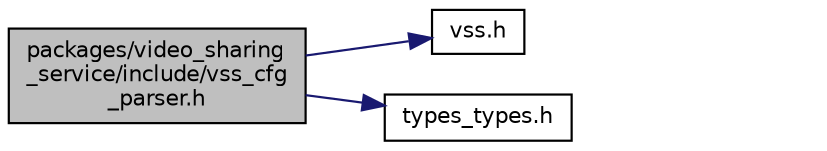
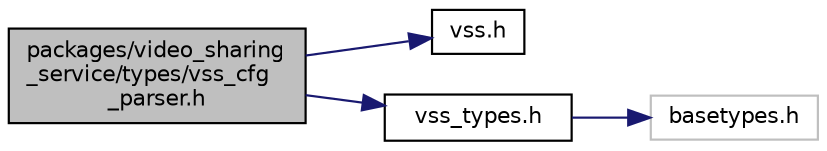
  digraph {
    rankdir=LR
    node [color=black fontname=Helvetica fontsize=10 shape=record]
    edge [color=midnightblue fontname=Helvetica fontsize=10 labelfontname=Helvetica labelfontsize=10 style=solid]
-   n1 [fillcolor=grey75 fontcolor=black height=0.2 label="packages/video_sharing\l_service/include/vss_cfg\l_parser.h" style=filled width=0.4]
+   n1 [fillcolor=grey75 fontcolor=black height=0.2 label="packages/video_sharing\l_service/types/vss_cfg\l_parser.h" style=filled width=0.4]
    n2 [height=0.2 label="vss.h" width=0.4]
-   n3 [height=0.2 label="types_types.h" width=0.4]
+   n3 [height=0.2 label="vss_types.h" width=0.4]
+   n4 [color=grey75 height=0.2 label="basetypes.h" width=0.4]
    n1 -> n2
    n1 -> n3
+   n3 -> n4
  }
